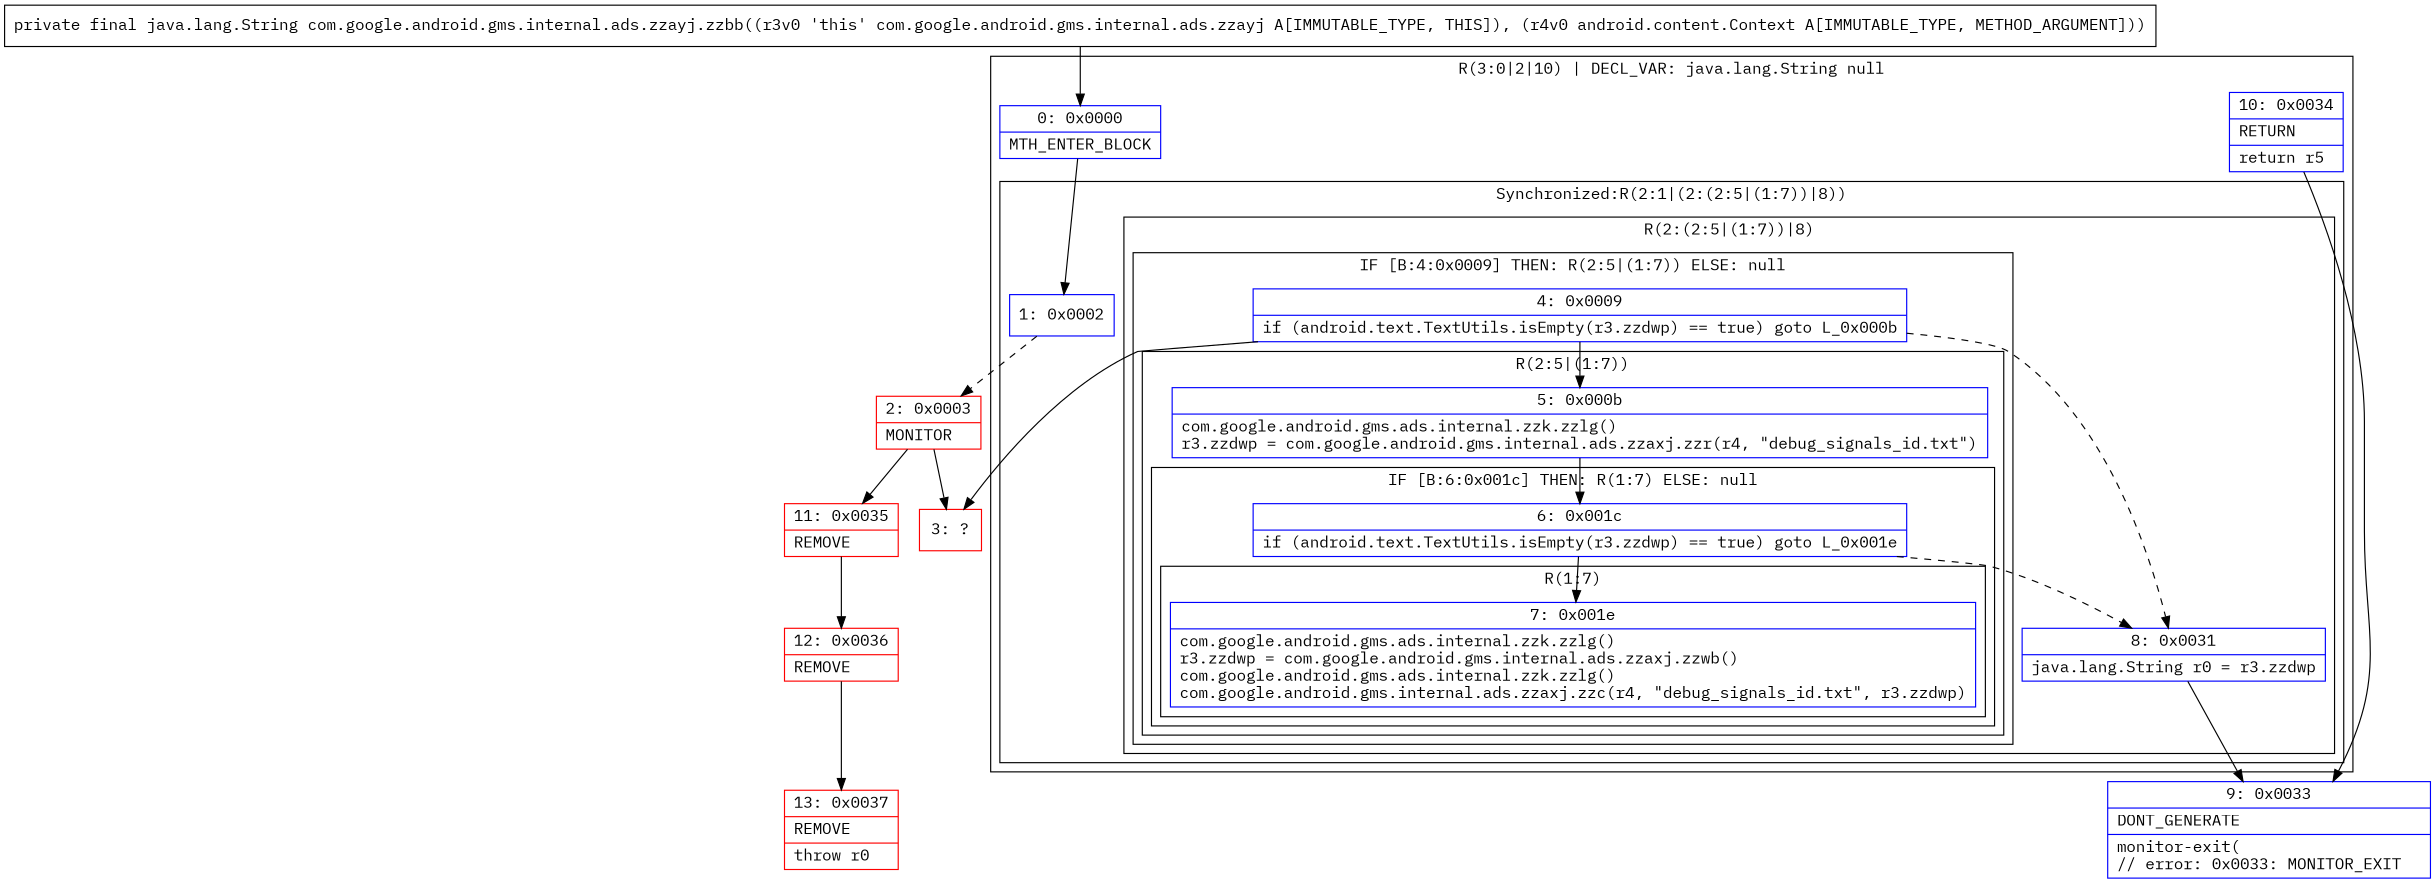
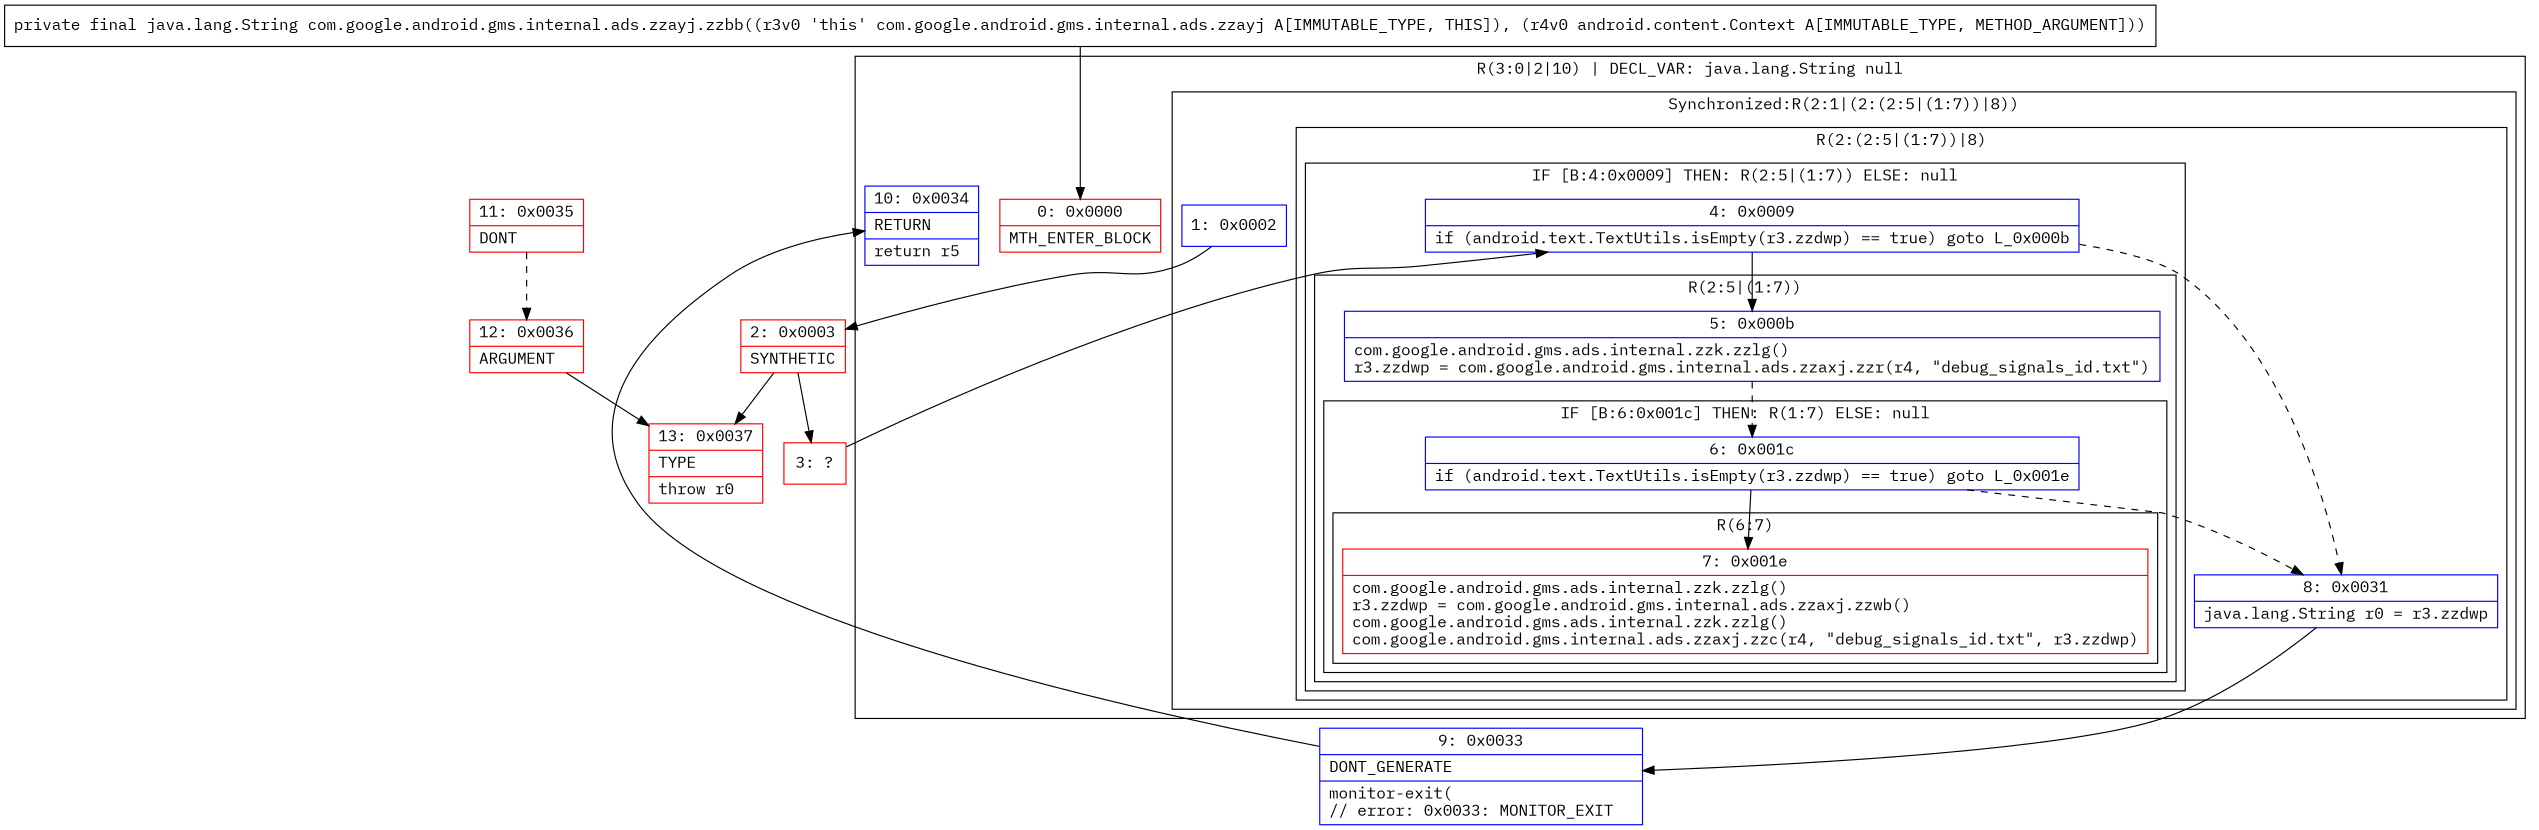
  digraph {
    fontname="IBM Plex Mono"
    node [color=blue fontname="IBM Plex Mono" shape=record]
    edge [fontname="IBM Plex Mono"]
-   n1 [label="{7\:\ 0x001e|com.google.android.gms.ads.internal.zzk.zzlg()\lr3.zzdwp = com.google.android.gms.internal.ads.zzaxj.zzwb()\lcom.google.android.gms.ads.internal.zzk.zzlg()\lcom.google.android.gms.internal.ads.zzaxj.zzc(r4, \"debug_signals_id.txt\", r3.zzdwp)\l}"]
+   n1 [color=red label="{7\:\ 0x001e|com.google.android.gms.ads.internal.zzk.zzlg()\lr3.zzdwp = com.google.android.gms.internal.ads.zzaxj.zzwb()\lcom.google.android.gms.ads.internal.zzk.zzlg()\lcom.google.android.gms.internal.ads.zzaxj.zzc(r4, \"debug_signals_id.txt\", r3.zzdwp)\l}"]
    n2 [label="{6\:\ 0x001c|if (android.text.TextUtils.isEmpty(r3.zzdwp) == true) goto L_0x001e\l}"]
    n3 [label="{5\:\ 0x000b|com.google.android.gms.ads.internal.zzk.zzlg()\lr3.zzdwp = com.google.android.gms.internal.ads.zzaxj.zzr(r4, \"debug_signals_id.txt\")\l}"]
    n4 [label="{4\:\ 0x0009|if (android.text.TextUtils.isEmpty(r3.zzdwp) == true) goto L_0x000b\l}"]
    n5 [label="{8\:\ 0x0031|java.lang.String r0 = r3.zzdwp\l}"]
    n6 [label="{1\:\ 0x0002}"]
-   n7 [label="{0\:\ 0x0000|MTH_ENTER_BLOCK\l}"]
+   n7 [color=red label="{0\:\ 0x0000|MTH_ENTER_BLOCK\l}"]
    n8 [label="{10\:\ 0x0034|RETURN\l|return r5\l}"]
    n9 [label="{9\:\ 0x0033|DONT_GENERATE\l|monitor\-exit(\l\/\/ error: 0x0033: MONITOR_EXIT  \l}"]
-   n10 [color=red label="{2\:\ 0x0003|MONITOR\l}"]
+   n10 [color=red label="{2\:\ 0x0003|SYNTHETIC\l}"]
    n11 [color=red label="{3\:\ ?}"]
-   n12 [color=red label="{11\:\ 0x0035|REMOVE\l}"]
-   n13 [color=red label="{12\:\ 0x0036|REMOVE\l}"]
-   n14 [color=red label="{13\:\ 0x0037|REMOVE\l|throw r0\l}"]
+   n12 [color=red label="{11\:\ 0x0035|DONT\l}"]
+   n13 [color=red label="{12\:\ 0x0036|ARGUMENT\l}"]
+   n14 [color=red label="{13\:\ 0x0037|TYPE\l|throw r0\l}"]
    n15 [label="{private final java.lang.String com.google.android.gms.internal.ads.zzayj.zzbb((r3v0 'this' com.google.android.gms.internal.ads.zzayj A[IMMUTABLE_TYPE, THIS]), (r4v0 android.content.Context A[IMMUTABLE_TYPE, METHOD_ARGUMENT])) }" color=""]
    subgraph cluster_1 {
      label="R(3:0|2|10) | DECL_VAR: java.lang.String null\l"
      n7
      n8
      subgraph cluster_2 {
        label="Synchronized:R(2:1|(2:(2:5|(1:7))|8))"
        n6
        subgraph cluster_3 {
          label="R(2:(2:5|(1:7))|8)"
          n5
          subgraph cluster_4 {
            label="IF [B:4:0x0009] THEN: R(2:5|(1:7)) ELSE: null"
            n4
            subgraph cluster_5 {
              label="R(2:5|(1:7))"
              n3
              subgraph cluster_6 {
                label="IF [B:6:0x001c] THEN: R(1:7) ELSE: null"
                n2
                subgraph cluster_7 {
-                 label="R(1:7)"
+                 label="R(6:7)"
                  n1
                }
              }
            }
          }
        }
      }
    }
    n2 -> n1
    n2 -> n5 [style=dashed]
-   n3 -> n2
+   n3 -> n2 [style=dashed]
    n4 -> n3
    n4 -> n5 [style=dashed]
    n5 -> n9
-   n6 -> n10 [style=dashed]
-   n7 -> n6
-   n8 -> n9
+   n6 -> n10
+   n9 -> n8
    n10 -> n11
-   n10 -> n12
-   n4 -> n11
-   n12 -> n13
+   n10 -> n14
+   n11 -> n4
+   n12 -> n13 [style=dashed]
    n13 -> n14
    n15 -> n7
  }
